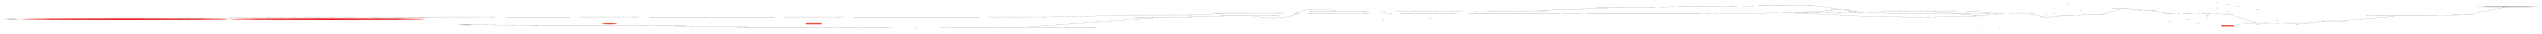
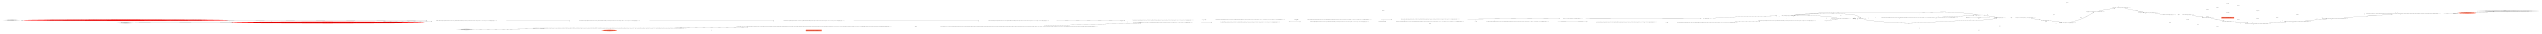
  digraph {
    fontname="Noto Serif"
    rankdir=LR
    node [fillcolor=white fontname="Noto Serif" shape=ellipse style=filled]
    edge [fontname="Noto Serif" style=bold]
    n1 [label="Random rand = ThreadLocalRandom.current()@@@12@@@['1', '1', '0']"]
    n2 [label="int i = 8@@@13@@@['1', '1', '0']"]
    n3 [label="i < NUM_POINTS@@@14@@@['1', '1', '0']" shape=diamond]
    n4 [label="Random rand = ThreadLocalRandom.current()@@@15@@@['1', '1', '1']"]
    n5 [label="int i = 8@@@16@@@['1', '1', '1']"]
    n6 [label="theIndex.add(new MapBasedInputRow(DateTimes.of(\"2013-01-04\").getMillis(),DIMS,ImmutableMap.of(\"timestamp\",DateTimes.of(\"2013-01-04\").toString(),\"dim\",\"foo\",\"lat\",7.0f,\"long\",3.0f,\"val\",91L)))@@@7@@@['1', '1', '0']"]
    n7 [label="theIndex.add(new MapBasedInputRow(DateTimes.of(\"2013-01-05\").getMillis(),DIMS,ImmutableMap.of(\"timestamp\",DateTimes.of(\"2013-01-05\").toString(),\"dim\",\"foo\",\"lat\",8.0f,\"long\",6.0f,\"val\",47L)))@@@8@@@['1', '1', '0']"]
    n8 [label="first.add(new MapBasedInputRow(DateTimes.of(\"2013-01-01\").getMillis(),DIMS,ImmutableMap.of(\"timestamp\",DateTimes.of(\"2013-01-01\").toString(),\"dim\",\"foo\",\"lat\",0.0f,\"long\",0.0f,\"val\",17L)))@@@7@@@['0', '0', '1']"]
    n9 [label="theIndex.add(new MapBasedInputRow(DateTimes.of(\"2013-01-05\").getMillis(),DIMS,ImmutableMap.of(\"timestamp\",DateTimes.of(\"2013-01-05\").toString(),\"dim\",\"foo\",\"lat\",\"_mmx.unknown\",\"long\",\"_mmx.unknown\",\"val\",101L)))@@@9@@@['1', '1', '0']"]
    n10 [label="first.add(new MapBasedInputRow(DateTimes.of(\"2013-01-02\").getMillis(),DIMS,ImmutableMap.of(\"timestamp\",DateTimes.of(\"2013-01-02\").toString(),\"dim\",\"foo\",\"lat\",1.0f,\"long\",3.0f,\"val\",29L)))@@@8@@@['0', '0', '1']"]
    n11 [label="theIndex.add(new MapBasedInputRow(DateTimes.of(\"2013-01-03\").getMillis(),DIMS,ImmutableMap.of(\"timestamp\",DateTimes.of(\"2013-01-03\").toString(),\"dim\",\"foo\",\"lat\",4.0f,\"long\",2.0f,\"val\",13L)))@@@6@@@['1', '1', '0']"]
    n12 [label="mergedFile.mkdirs()@@@30@@@['0', '0', '1']"]
    n13 [label="indexMergerV9.persist(first,DATA_INTERVAL,firstFile,indexSpec,null)@@@31@@@['0', '0', '1']"]
    n14 [label="indexMergerV9.persist(second,DATA_INTERVAL,secondFile,indexSpec,null)@@@32@@@['0', '0', '1']"]
    n15 [fillcolor=red label="IncrementalIndex theIndex = new IncrementalIndex.Builder().setIndexSchema(new IncrementalIndexSchema.Builder().withMinTimestamp(DATA_INTERVAL.getStartMillis()).withQueryGranularity(Granularities.DAY).withMetrics(METRIC_AGGS).withDimensionsSpec(new DimensionsSpec(null,null,Arrays.asList(new SpatialDimensionSchema(\"dim.geo\",Arrays.asList(\"lat\",\"long\")),new SpatialDimensionSchema(\"spatialIsRad\",Arrays.asList(\"lat2\",\"long2\"))))).build()).setMaxRowCount(NUM_POINTS).buildOnheap()@@@3@@@['0', '1', '0']"]
    n16 [label="theIndex.add(new MapBasedInputRow(DateTimes.of(\"2013-01-01\").getMillis(),DIMS,ImmutableMap.of(\"timestamp\",DateTimes.of(\"2013-01-01\").toString(),\"dim\",\"foo\",\"lat\",0.0f,\"long\",0.0f,\"val\",17L)))@@@4@@@['1', '1', '0']"]
    n17 [label="i++@@@18@@@['1', '1', '1']" shape=diamond]
    n18 [label="theIndex.add(new MapBasedInputRow(DateTimes.of(\"2013-01-02\").getMillis(),DIMS,ImmutableMap.of(\"timestamp\",DateTimes.of(\"2013-01-02\").toString(),\"dim\",\"foo\",\"lat\",1.0f,\"long\",3.0f,\"val\",29L)))@@@5@@@['1', '1', '0']"]
    n19 [label="i < NUM_POINTS@@@17@@@['0', '0', '1']" shape=diamond]
    n20 [label="third.add(new MapBasedInputRow(DateTimes.of(\"2013-01-01\").getMillis(),DIMS,ImmutableMap.of(\"timestamp\",DateTimes.of(\"2013-01-01\").toString(),\"dim\",\"boo\",\"lat\",(float)(rand.nextFloat() * 10 + 10.0),\"long\",(float)(rand.nextFloat() * 10 + 10.0),\"val\",i)))@@@19@@@['0', '0', '1']"]
    n21 [label="first.add(new MapBasedInputRow(DateTimes.of(\"2013-01-03\").getMillis(),DIMS,ImmutableMap.of(\"timestamp\",DateTimes.of(\"2013-01-03\").toString(),\"dim\",\"foo\",\"lat\",4.0f,\"long\",2.0f,\"val\",13L)))@@@9@@@['0', '0', '1']"]
    n22 [label="theIndex.add(new MapBasedInputRow(DateTimes.of(\"2013-01-05\").getMillis(),DIMS,ImmutableMap.of(\"timestamp\",DateTimes.of(\"2013-01-05\").toString(),\"dim\",\"foo\",\"dim.geo\",\"_mmx.unknown\",\"val\",501L)))@@@10@@@['1', '1', '0']"]
-   n23 [label="return mergedRealtime@@@36@@@['0', '0', '1']"]
+   n23 [fillcolor=tomato label="return mergedRealtime@@@36@@@['0', '0', '1']"]
    n24 [fillcolor=lightgray label="{FileUtils.deleteDirectory(firstFile)FileUtils.deleteDirectory(secondFile)FileUtils.deleteDirectory(thirdFile)FileUtils.deleteDirectory(mergedFile)}@@@38@@@['0', '0', '1']"]
    n25 [label="File tmpFile = File.createTempFile(\"yay\",\"who\")@@@21@@@['0', '0', '1']"]
    n26 [label="File thirdFile = new File(tmpFile,\"third\")@@@25@@@['0', '0', '1']"]
    n27 [label="File mergedFile = new File(tmpFile,\"merged\")@@@26@@@['0', '0', '1']"]
    n28 [label="File secondFile = new File(tmpFile,\"second\")@@@24@@@['0', '0', '1']"]
    n29 [label="tmpFile.delete()@@@22@@@['0', '0', '1']" shape=box]
    n30 [label="File firstFile = new File(tmpFile,\"first\")@@@23@@@['0', '0', '1']"]
    n31 [label="first.add(new MapBasedInputRow(DateTimes.of(\"2013-01-05\").getMillis(),DIMS,ImmutableMap.of(\"timestamp\",DateTimes.of(\"2013-01-05\").toString(),\"dim\",\"foo\",\"dim.geo\",\"_mmx.unknown\",\"val\",501L)))@@@11@@@['0', '0', '1']"]
    n32 [label="second.add(new MapBasedInputRow(DateTimes.of(\"2013-01-04\").getMillis(),DIMS,ImmutableMap.of(\"timestamp\",DateTimes.of(\"2013-01-04\").toString(),\"dim\",\"foo\",\"lat\",7.0f,\"long\",3.0f,\"val\",91L)))@@@12@@@['0', '0', '1']"]
    n33 [label="second.add(new MapBasedInputRow(DateTimes.of(\"2013-01-05\").getMillis(),DIMS,ImmutableMap.of(\"timestamp\",DateTimes.of(\"2013-01-05\").toString(),\"dim\",\"foo\",\"lat\",8.0f,\"long\",6.0f,\"val\",47L)))@@@13@@@['0', '0', '1']"]
    n34 [label="IncrementalIndex first = new IncrementalIndex.Builder().setIndexSchema(new IncrementalIndexSchema.Builder().withMinTimestamp(DATA_INTERVAL.getStartMillis()).withQueryGranularity(Granularities.DAY).withMetrics(METRIC_AGGS).withDimensionsSpec(new DimensionsSpec(null,null,Arrays.asList(new SpatialDimensionSchema(\"dim.geo\",Arrays.asList(\"lat\",\"long\")),new SpatialDimensionSchema(\"spatialIsRad\",Arrays.asList(\"lat2\",\"long2\"))))).build()).setReportParseExceptions(false).setMaxRowCount(1000).buildOnheap()@@@4@@@['0', '0', '1']"]
    n35 [label="IncrementalIndex second = new IncrementalIndex.Builder().setIndexSchema(new IncrementalIndexSchema.Builder().withMinTimestamp(DATA_INTERVAL.getStartMillis()).withQueryGranularity(Granularities.DAY).withMetrics(METRIC_AGGS).withDimensionsSpec(new DimensionsSpec(null,null,Arrays.asList(new SpatialDimensionSchema(\"dim.geo\",Arrays.asList(\"lat\",\"long\")),new SpatialDimensionSchema(\"spatialIsRad\",Arrays.asList(\"lat2\",\"long2\"))))).build()).setReportParseExceptions(false).setMaxRowCount(1000).buildOnheap()@@@5@@@['0', '0', '1']"]
    n36 [label="IncrementalIndex third = new IncrementalIndex.Builder().setIndexSchema(new IncrementalIndexSchema.Builder().withMinTimestamp(DATA_INTERVAL.getStartMillis()).withQueryGranularity(Granularities.DAY).withMetrics(METRIC_AGGS).withDimensionsSpec(new DimensionsSpec(null,null,Arrays.asList(new SpatialDimensionSchema(\"dim.geo\",Arrays.asList(\"lat\",\"long\")),new SpatialDimensionSchema(\"spatialIsRad\",Arrays.asList(\"lat2\",\"long2\"))))).build()).setReportParseExceptions(false).setMaxRowCount(NUM_POINTS).buildOnheap()@@@6@@@['0', '0', '1']"]
    n37 [fillcolor=lightgray label="makeMergedQueryableIndex['0', '0', '1']" shape=diamond]
    n38 [fillcolor=tomato label="IndexIO indexIO@@@2@@@['0', '0', '1']"]
    n39 [fillcolor=tomato label="IndexMergerV9 indexMergerV9@@@2@@@['0', '0', '1']" shape=box]
    n40 [fillcolor=tomato label="IndexSpec indexSpec@@@2@@@['0', '0', '1']" shape=box]
    n41 [label="QueryableIndex mergedRealtime = indexIO.loadIndex(indexMergerV9.mergeQueryableIndex(Arrays.asList(indexIO.loadIndex(firstFile),indexIO.loadIndex(secondFile),indexIO.loadIndex(thirdFile)),true,METRIC_AGGS,mergedFile,indexSpec,null))@@@35@@@['0', '0', '1']"]
    n42 [label="indexMergerV9.persist(third,DATA_INTERVAL,thirdFile,indexSpec,null)@@@33@@@['0', '0', '1']"]
    n43 [label="firstFile.mkdirs()@@@27@@@['0', '0', '1']"]
    n44 [label="second.add(new MapBasedInputRow(DateTimes.of(\"2013-01-05\").getMillis(),DIMS,ImmutableMap.of(\"timestamp\",DateTimes.of(\"2013-01-05\").toString(),\"lat2\",0.0f,\"long2\",0.0f,\"val\",13L)))@@@14@@@['0', '0', '1']"]
+   n45 [fillcolor=lightgray label="makeIncrementalIndex['0', '1', '0']" shape=diamond]
    n46 [label="secondFile.mkdirs()@@@28@@@['0', '0', '1']"]
    n47 [label="thirdFile.mkdirs()@@@29@@@['0', '0', '1']"]
    n48 [label="first.add(new MapBasedInputRow(DateTimes.of(\"2013-01-05\").getMillis(),DIMS,ImmutableMap.of(\"timestamp\",DateTimes.of(\"2013-01-05\").toString(),\"dim\",\"foo\",\"lat\",\"_mmx.unknown\",\"long\",\"_mmx.unknown\",\"val\",101L)))@@@10@@@['0', '0', '1']"]
    n49 [label="theIndex.add(new MapBasedInputRow(DateTimes.of(\"2013-01-05\").getMillis(),DIMS,ImmutableMap.of(\"timestamp\",DateTimes.of(\"2013-01-05\").toString(),\"lat2\",0.0f,\"long2\",0.0f,\"val\",13L)))@@@11@@@['1', '1', '0']"]
    n50 [fillcolor=lightgray label="makeIncrementalIndex['1', '0', '0']" shape=diamond]
    n51 [fillcolor=red label="IncrementalIndex theIndex = new IncrementalIndex.Builder().setIndexSchema(new IncrementalIndexSchema.Builder().withMinTimestamp(DATA_INTERVAL.getStartMillis()).withQueryGranularity(Granularities.DAY).withMetrics(METRIC_AGGS).withDimensionsSpec(new DimensionsSpec(null,null,Arrays.asList(new SpatialDimensionSchema(\"dim.geo\",Arrays.asList(\"lat\",\"long\")),new SpatialDimensionSchema(\"spatialIsRad\",Arrays.asList(\"lat2\",\"long2\"))))).build()).setReportParseExceptions(false).setMaxRowCount(NUM_POINTS).buildOnheap()@@@3@@@['1', '0', '0']"]
    n1 -> n2
    n2 -> n3 [label=i style=solid]
    n2 -> n3
    n2 -> n4 [label=i style=solid]
    n2 -> n5 [label=i style=solid]
    n3 -> n4 [label=true style=dotted]
    n3 -> n5
    n3 -> n5 [label=true style=dotted]
    n3 -> n17
    n4 -> n3
    n4 -> n3 [label=i style=solid]
    n4 -> n5 [label=i style=solid]
    n4 -> n5
    n5 -> n4
    n5 -> n17 [label=i style=solid]
    n5 -> n19 [label=i style=solid]
    n5 -> n19
    n5 -> n20 [label=i style=solid]
    n5 -> n20 [label=0 style=dashed]
    n6 -> n7
    n6 -> n8 [label=0 style=dashed]
    n7 -> n9
    n7 -> n10 [label=0 style=dashed]
    n8 -> n10
    n9 -> n21 [label=0 style=dashed]
    n9 -> n22
    n10 -> n21
    n11 -> n6
    n12 -> n13
    n13 -> n14
    n14 -> n42
    n15 -> n16
    n15 -> n17 [label=theIndex style=solid]
    n16 -> n18
    n17 -> n19
    n17 -> n19 [label=i style=solid]
    n17 -> n20 [label=i style=solid]
    n18 -> n11
    n19 -> n17 [label=true style=dotted]
    n19 -> n20
    n19 -> n20 [label=true style=dotted]
    n19 -> n25
    n20 -> n17
    n21 -> n48
    n22 -> n48 [label=0 style=dashed]
    n22 -> n49
    n23 -> n24
    n25 -> n26 [label=tmpFile style=solid]
    n25 -> n27 [label=tmpFile style=solid]
    n25 -> n28 [label=tmpFile style=solid]
    n25 -> n29
    n25 -> n30 [label=tmpFile style=solid]
    n26 -> n24 [label=thirdFile style=solid]
    n26 -> n27
    n26 -> n41 [label=thirdFile style=solid]
    n26 -> n42 [label=thirdFile style=solid]
    n27 -> n24 [label=mergedFile style=solid]
    n27 -> n41 [label=mergedFile style=solid]
    n27 -> n43
    n28 -> n14 [label=secondFile style=solid]
    n28 -> n24 [label=secondFile style=solid]
    n28 -> n26
    n28 -> n41 [label=secondFile style=solid]
    n29 -> n30
    n30 -> n13 [label=firstFile style=solid]
    n30 -> n24 [label=firstFile style=solid]
    n30 -> n28
    n30 -> n41 [label=firstFile style=solid]
    n31 -> n32
    n32 -> n33
    n33 -> n44
    n34 -> n13 [label=first style=solid]
    n34 -> n35
    n35 -> n14 [label=second style=solid]
    n35 -> n36
    n36 -> n8
    n36 -> n42 [label=third style=solid]
    n37 -> n34
    n37 -> n38 [label=true style=dotted]
    n38 -> n39 [label=true style=dotted]
    n40 -> n13 [label=indexSpec style=solid]
    n40 -> n14 [label=indexSpec style=solid]
    n40 -> n41 [label=indexSpec style=solid]
    n40 -> n42 [label=indexSpec style=solid]
    n41 -> n23 [label=mergedRealtime style=solid]
    n41 -> n23
    n42 -> n41
    n43 -> n46
    n44 -> n4
+   n45 -> n15
    n46 -> n47
    n47 -> n12
    n48 -> n31
    n49 -> n1
    n49 -> n31 [label=0 style=dashed]
    n50 -> n51
    n51 -> n15 [label=0 style=dashed]
    n51 -> n16
    n51 -> n17 [label=theIndex style=solid]
  }
